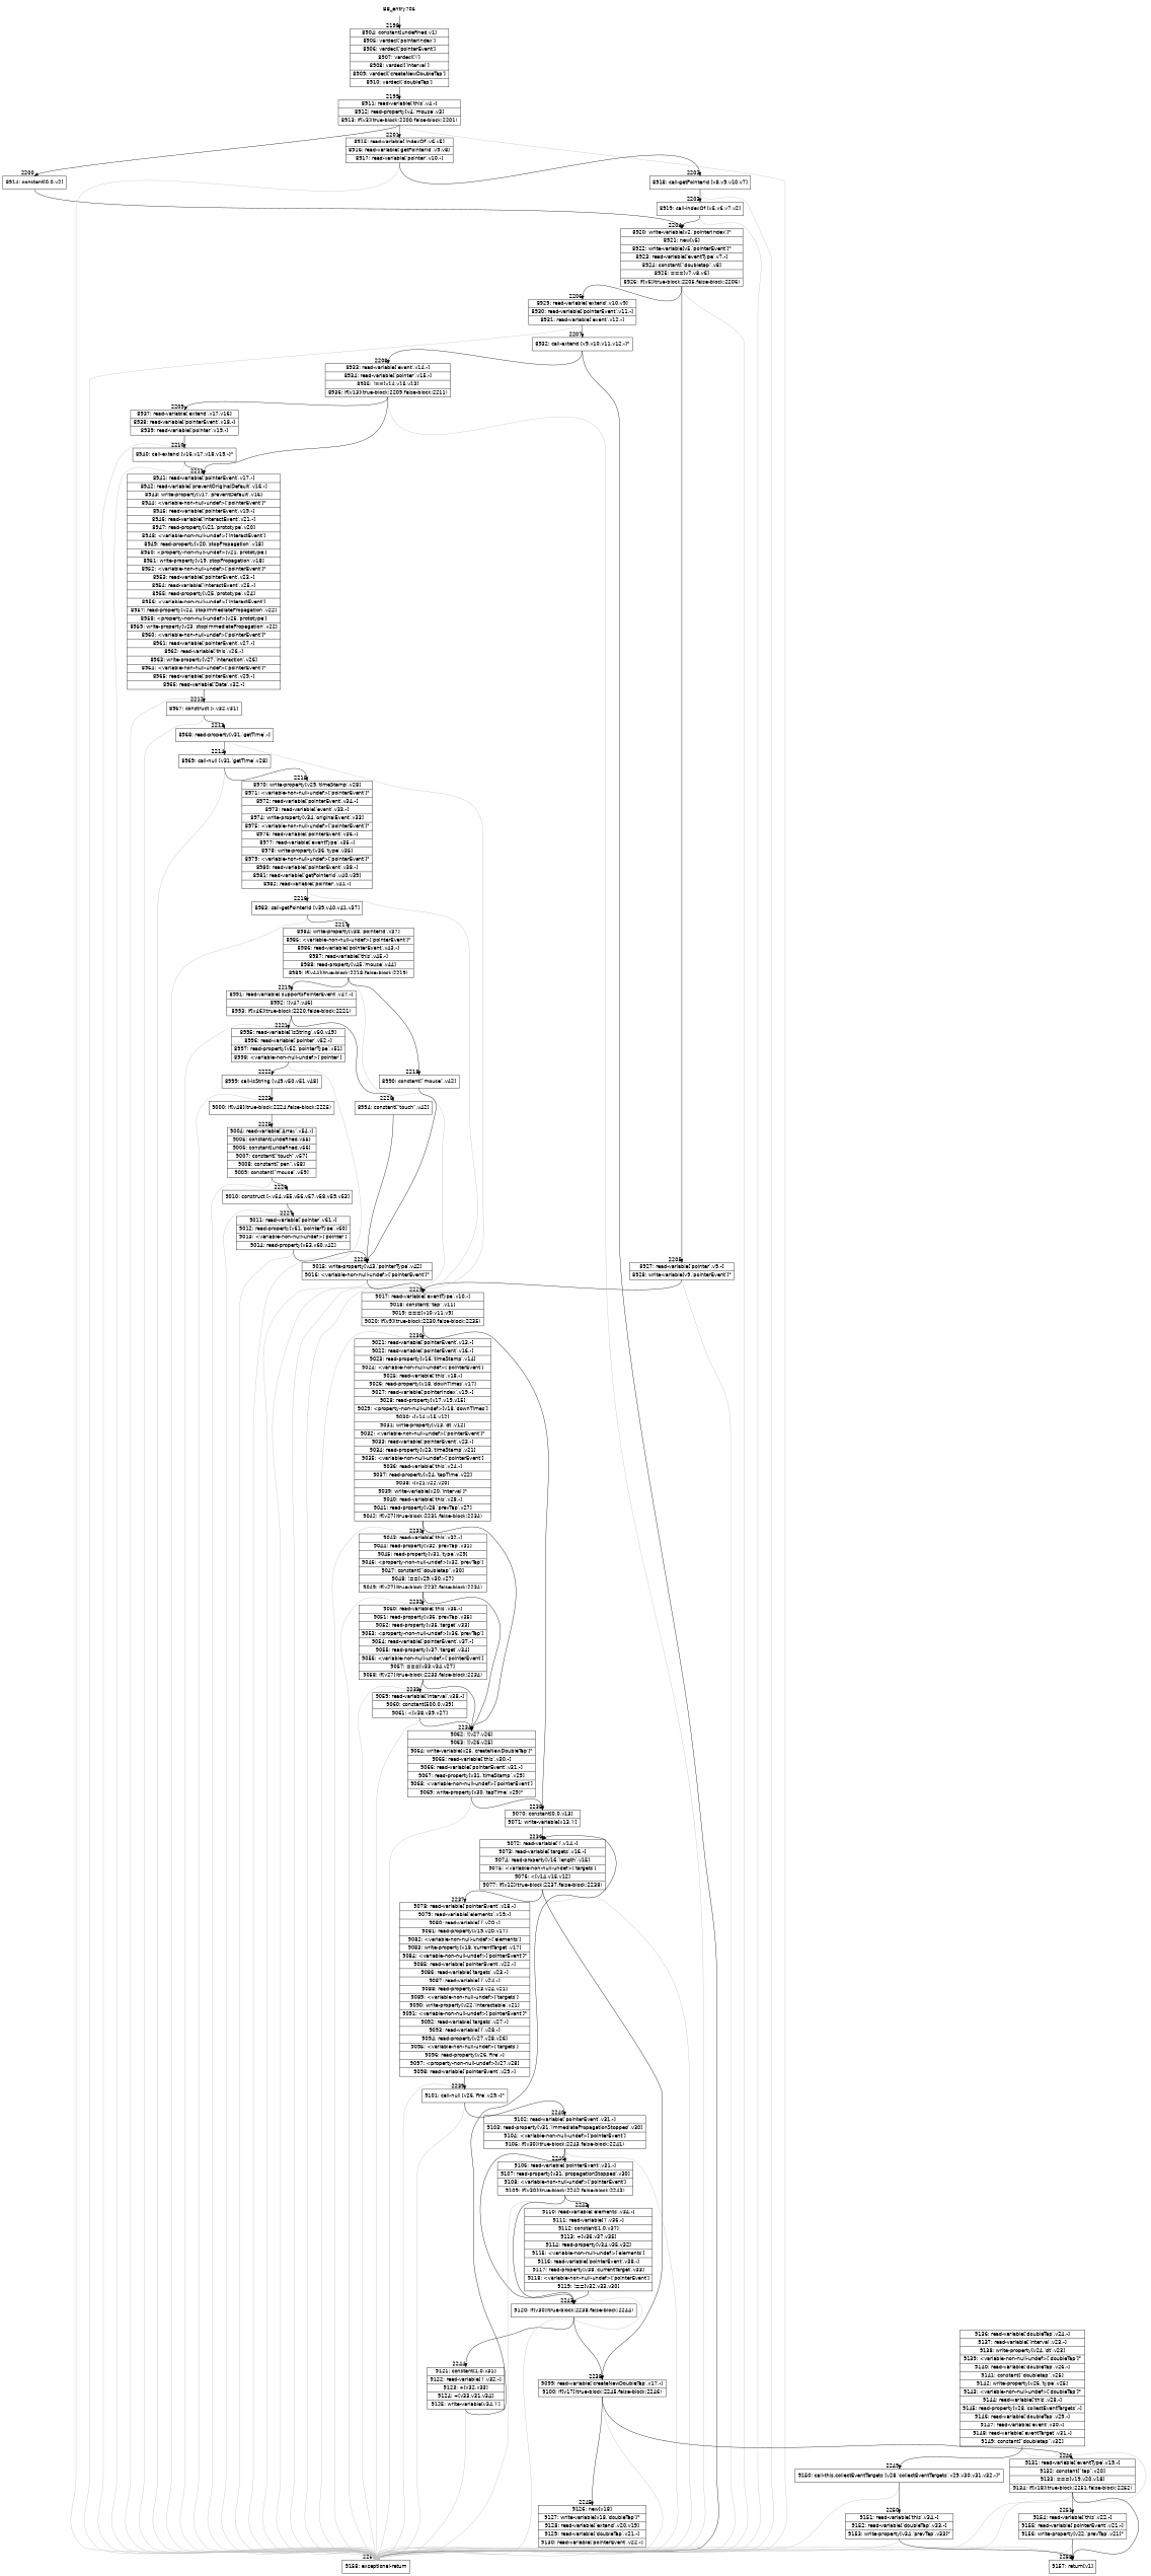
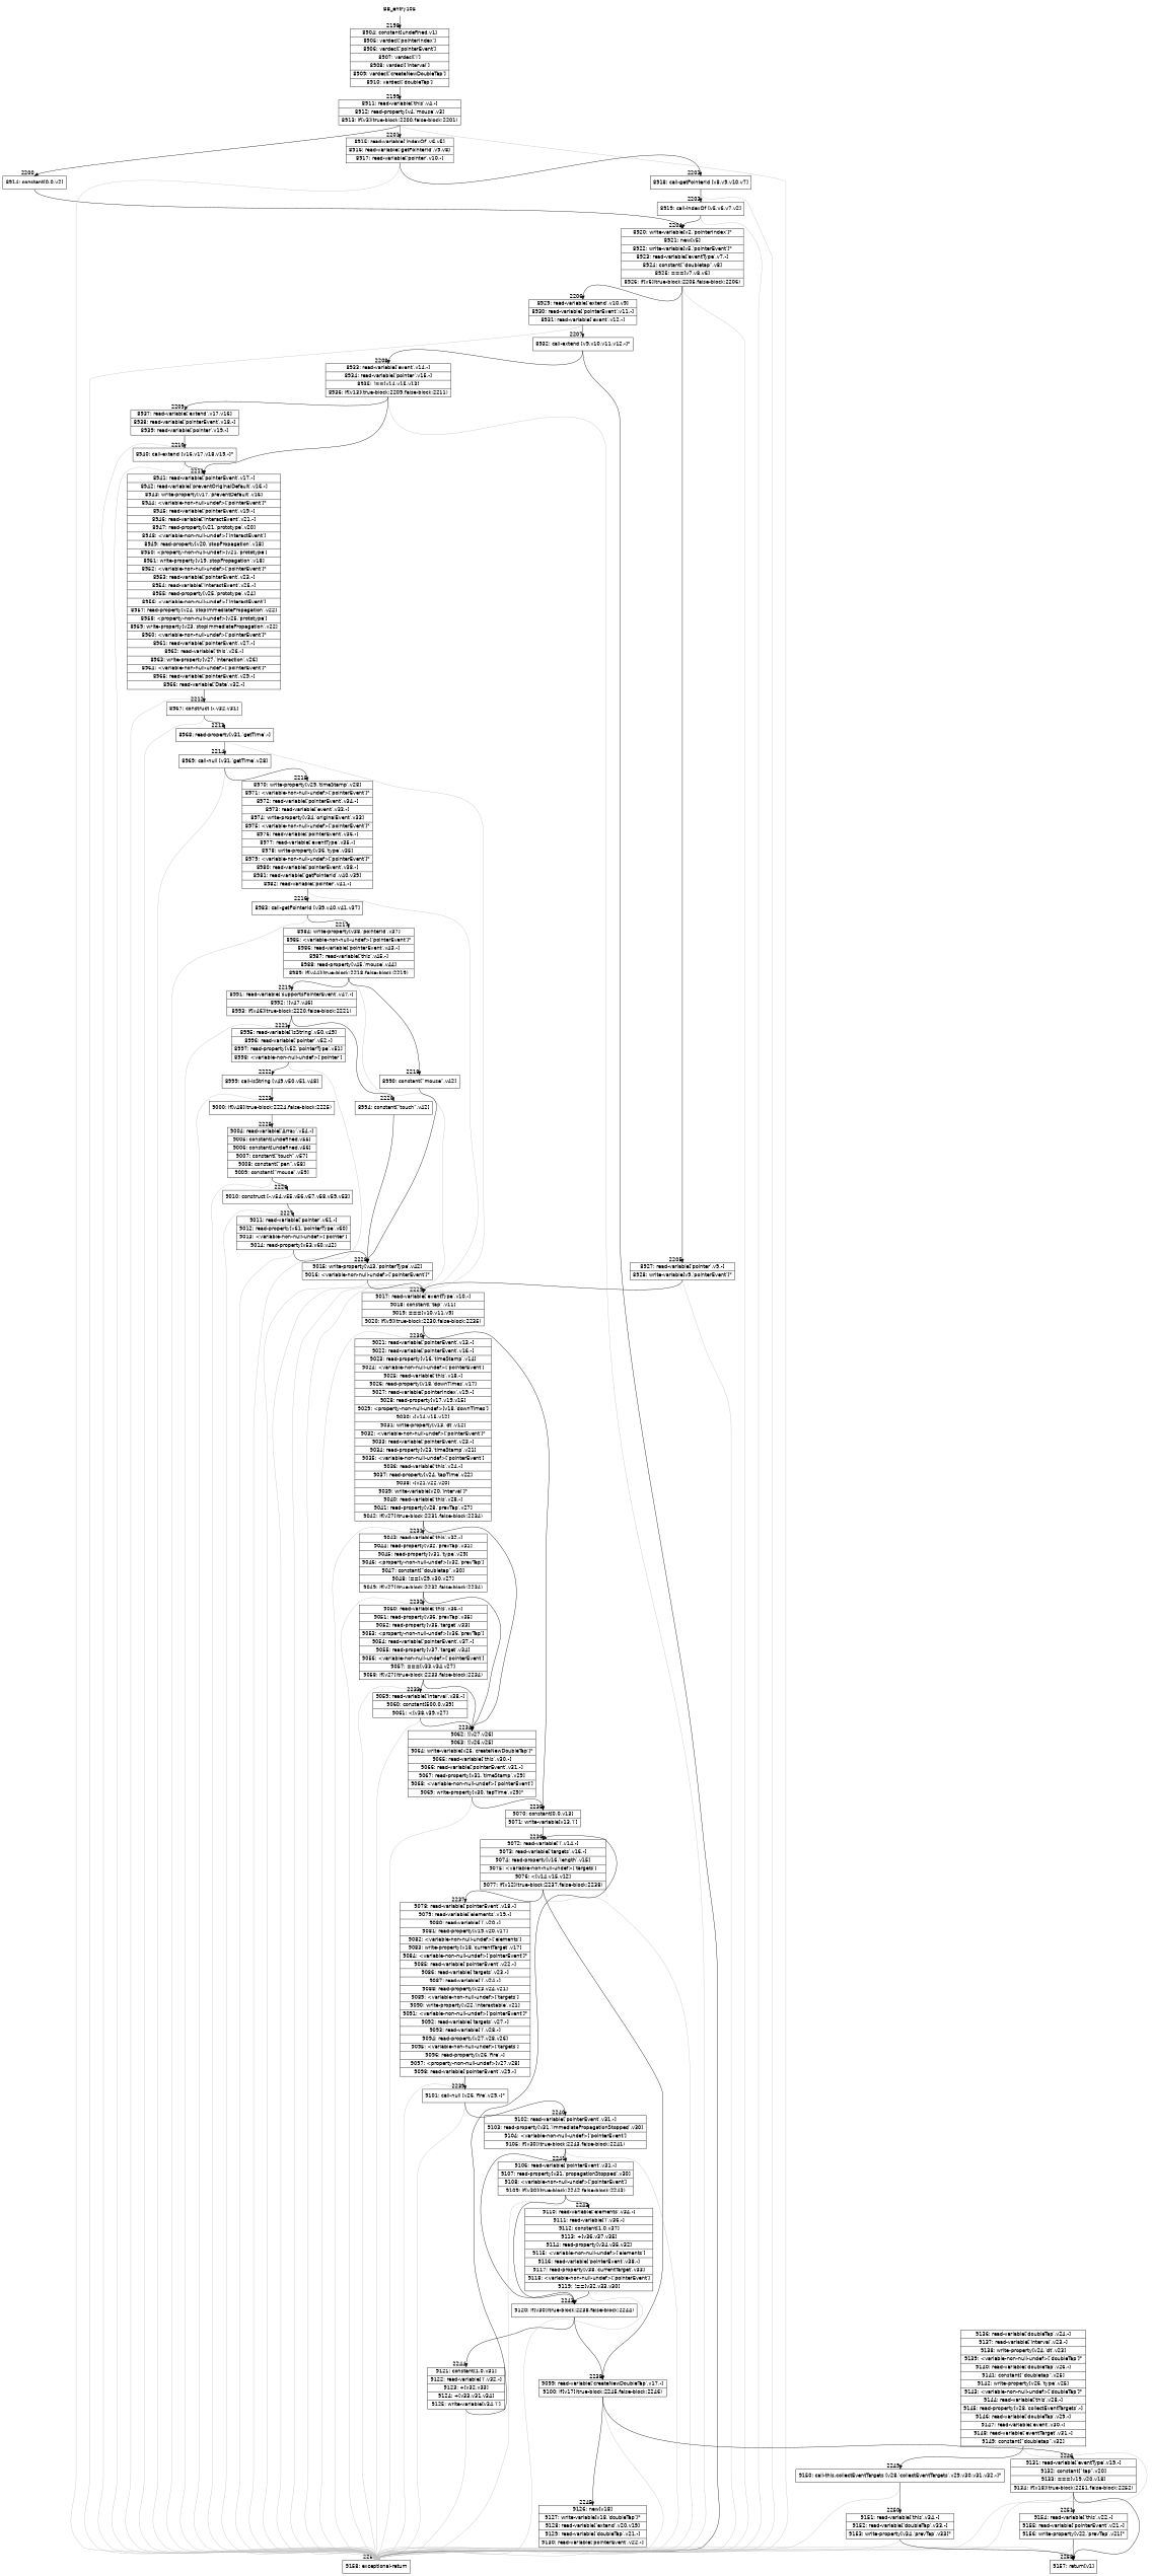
  digraph {
    fontname="DejaVu Sans"
    rankdir=TD
    node [fontname="DejaVu Sans" shape=record]
    edge [fontname="DejaVu Sans" headport=n tailport=s]
-   BB_entry105 [shape=none label=BB_entry705]
+   BB_entry105 [shape=none]
    n2 [label="{8904: constant[undefined,v1]|8905: vardecl['pointerIndex']|8906: vardecl['pointerEvent']|8907: vardecl['i']|8908: vardecl['interval']|8909: vardecl['createNewDoubleTap']|8910: vardecl['doubleTap']}"]
    n3 [label="{8911: read-variable['this',v4,-]|8912: read-property[v4,'mouse',v3]|8913: if[v3](true-block:2200,false-block:2201)}"]
    n4 [label="{8914: constant[0.0,v2]}"]
    n5 [label="{8915: read-variable['indexOf',v6,v5]|8916: read-variable['getPointerId',v9,v8]|8917: read-variable['pointer',v10,-]}"]
    n6 [label="{9158: exceptional-return}"]
    n7 [label="{8920: write-variable[v2,'pointerIndex']*|8921: new[v5]|8922: write-variable[v5,'pointerEvent']*|8923: read-variable['eventType',v7,-]|8924: constant[\"doubletap\",v8]|8925: ===[v7,v8,v6]|8926: if[v6](true-block:2205,false-block:2206)}"]
    n8 [label="{8918: call-getPointerId [v8,v9,v10,v7]}"]
    n9 [label="{8927: read-variable['pointer',v9,-]|8928: write-variable[v9,'pointerEvent']*}"]
    n10 [label="{8929: read-variable['extend',v10,v9]|8930: read-variable['pointerEvent',v11,-]|8931: read-variable['event',v12,-]}"]
    n11 [label="{8919: call-indexOf [v5,v6,v7,v2]}"]
    n12 [label="{9017: read-variable['eventType',v10,-]|9018: constant[\"tap\",v11]|9019: ===[v10,v11,v9]|9020: if[v9](true-block:2230,false-block:2235)}"]
    n13 [label="{8932: call-extend [v9,v10,v11,v12,-]*}"]
    n14 [label="{9021: read-variable['pointerEvent',v13,-]|9022: read-variable['pointerEvent',v16,-]|9023: read-property[v16,'timeStamp',v14]|9024: \<variable-non-null-undef\>['pointerEvent']|9025: read-variable['this',v18,-]|9026: read-property[v18,'downTimes',v17]|9027: read-variable['pointerIndex',v19,-]|9028: read-property[v17,v19,v15]|9029: \<property-non-null-undef\>[v18,'downTimes']|9030: -[v14,v15,v12]|9031: write-property[v13,'dt',v12]|9032: \<variable-non-null-undef\>['pointerEvent']*|9033: read-variable['pointerEvent',v23,-]|9034: read-property[v23,'timeStamp',v21]|9035: \<variable-non-null-undef\>['pointerEvent']|9036: read-variable['this',v24,-]|9037: read-property[v24,'tapTime',v22]|9038: -[v21,v22,v20]|9039: write-variable[v20,'interval']*|9040: read-variable['this',v28,-]|9041: read-property[v28,'prevTap',v27]|9042: if[v27](true-block:2231,false-block:2234)}"]
    n15 [label="{9070: constant[0.0,v13]|9071: write-variable[v13,'i']}"]
    n16 [label="{8933: read-variable['event',v14,-]|8934: read-variable['pointer',v15,-]|8935: !==[v14,v15,v13]|8936: if[v13](true-block:2209,false-block:2211)}"]
    n17 [label="{9062: ![v27,v26]|9063: ![v26,v25]|9064: write-variable[v25,'createNewDoubleTap']*|9065: read-variable['this',v30,-]|9066: read-variable['pointerEvent',v31,-]|9067: read-property[v31,'timeStamp',v29]|9068: \<variable-non-null-undef\>['pointerEvent']|9069: write-property[v30,'tapTime',v29]*}"]
    n18 [label="{9043: read-variable['this',v32,-]|9044: read-property[v32,'prevTap',v31]|9045: read-property[v31,'type',v29]|9046: \<property-non-null-undef\>[v32,'prevTap']|9047: constant[\"doubletap\",v30]|9048: !==[v29,v30,v27]|9049: if[v27](true-block:2232,false-block:2234)}"]
    n19 [label="{9072: read-variable['i',v14,-]|9073: read-variable['targets',v16,-]|9074: read-property[v16,'length',v15]|9075: \<variable-non-null-undef\>['targets']|9076: \<[v14,v15,v12]|9077: if[v12](true-block:2237,false-block:2238)}"]
    n20 [label="{8937: read-variable['extend',v17,v16]|8938: read-variable['pointerEvent',v18,-]|8939: read-variable['pointer',v19,-]}"]
    n21 [label="{8941: read-variable['pointerEvent',v17,-]|8942: read-variable['preventOriginalDefault',v16,-]|8943: write-property[v17,'preventDefault',v16]|8944: \<variable-non-null-undef\>['pointerEvent']*|8945: read-variable['pointerEvent',v19,-]|8946: read-variable['InteractEvent',v21,-]|8947: read-property[v21,'prototype',v20]|8948: \<variable-non-null-undef\>['InteractEvent']|8949: read-property[v20,'stopPropagation',v18]|8950: \<property-non-null-undef\>[v21,'prototype']|8951: write-property[v19,'stopPropagation',v18]|8952: \<variable-non-null-undef\>['pointerEvent']*|8953: read-variable['pointerEvent',v23,-]|8954: read-variable['InteractEvent',v25,-]|8955: read-property[v25,'prototype',v24]|8956: \<variable-non-null-undef\>['InteractEvent']|8957: read-property[v24,'stopImmediatePropagation',v22]|8958: \<property-non-null-undef\>[v25,'prototype']|8959: write-property[v23,'stopImmediatePropagation',v22]|8960: \<variable-non-null-undef\>['pointerEvent']*|8961: read-variable['pointerEvent',v27,-]|8962: read-variable['this',v26,-]|8963: write-property[v27,'interaction',v26]|8964: \<variable-non-null-undef\>['pointerEvent']*|8965: read-variable['pointerEvent',v29,-]|8966: read-variable['Date',v32,-]}"]
    n22 [label="{8940: call-extend [v16,v17,v18,v19,-]*}"]
    n23 [label="{8967: construct [-,v32,v31]}"]
    n24 [label="{8968: read-property[v31,'getTime',-]}"]
    n25 [label="{8969: call-null [v31,'getTime',v28]}"]
    n26 [label="{8970: write-property[v29,'timeStamp',v28]|8971: \<variable-non-null-undef\>['pointerEvent']*|8972: read-variable['pointerEvent',v34,-]|8973: read-variable['event',v33,-]|8974: write-property[v34,'originalEvent',v33]|8975: \<variable-non-null-undef\>['pointerEvent']*|8976: read-variable['pointerEvent',v36,-]|8977: read-variable['eventType',v35,-]|8978: write-property[v36,'type',v35]|8979: \<variable-non-null-undef\>['pointerEvent']*|8980: read-variable['pointerEvent',v38,-]|8981: read-variable['getPointerId',v40,v39]|8982: read-variable['pointer',v41,-]}"]
    n27 [label="{8983: call-getPointerId [v39,v40,v41,v37]}"]
    n28 [label="{8984: write-property[v38,'pointerId',v37]|8985: \<variable-non-null-undef\>['pointerEvent']*|8986: read-variable['pointerEvent',v43,-]|8987: read-variable['this',v45,-]|8988: read-property[v45,'mouse',v44]|8989: if[v44](true-block:2218,false-block:2219)}"]
    n29 [label="{8990: constant[\"mouse\",v42]}"]
    n30 [label="{8991: read-variable['supportsPointerEvent',v47,-]|8992: ![v47,v46]|8993: if[v46](true-block:2220,false-block:2221)}"]
    n31 [label="{9015: write-property[v43,'pointerType',v42]|9016: \<variable-non-null-undef\>['pointerEvent']*}"]
    n32 [label="{8994: constant[\"touch\",v42]}"]
    n33 [label="{8995: read-variable['isString',v50,v49]|8996: read-variable['pointer',v52,-]|8997: read-property[v52,'pointerType',v51]|8998: \<variable-non-null-undef\>['pointer']}"]
    n34 [label="{8999: call-isString [v49,v50,v51,v48]}"]
    n35 [label="{9000: if[v48](true-block:2224,false-block:2225)}"]
    n36 [label="{9004: read-variable['Array',v54,-]|9005: constant[undefined,v55]|9006: constant[undefined,v56]|9007: constant[\"touch\",v57]|9008: constant[\"pen\",v58]|9009: constant[\"mouse\",v59]}"]
    n37 [label="{9010: construct [-,v54,v55,v56,v57,v58,v59,v53]}"]
    n38 [label="{9011: read-variable['pointer',v61,-]|9012: read-property[v61,'pointerType',v60]|9013: \<variable-non-null-undef\>['pointer']|9014: read-property[v53,v60,v42]}"]
    n39 [label="{9050: read-variable['this',v36,-]|9051: read-property[v36,'prevTap',v35]|9052: read-property[v35,'target',v33]|9053: \<property-non-null-undef\>[v36,'prevTap']|9054: read-variable['pointerEvent',v37,-]|9055: read-property[v37,'target',v34]|9056: \<variable-non-null-undef\>['pointerEvent']|9057: ===[v33,v34,v27]|9058: if[v27](true-block:2233,false-block:2234)}"]
    n40 [label="{9078: read-variable['pointerEvent',v18,-]|9079: read-variable['elements',v19,-]|9080: read-variable['i',v20,-]|9081: read-property[v19,v20,v17]|9082: \<variable-non-null-undef\>['elements']|9083: write-property[v18,'currentTarget',v17]|9084: \<variable-non-null-undef\>['pointerEvent']*|9085: read-variable['pointerEvent',v22,-]|9086: read-variable['targets',v23,-]|9087: read-variable['i',v24,-]|9088: read-property[v23,v24,v21]|9089: \<variable-non-null-undef\>['targets']|9090: write-property[v22,'interactable',v21]|9091: \<variable-non-null-undef\>['pointerEvent']*|9092: read-variable['targets',v27,-]|9093: read-variable['i',v28,-]|9094: read-property[v27,v28,v26]|9095: \<variable-non-null-undef\>['targets']|9096: read-property[v26,'fire',-]|9097: \<property-non-null-undef\>[v27,v28]|9098: read-variable['pointerEvent',v29,-]}"]
    n41 [label="{9099: read-variable['createNewDoubleTap',v17,-]|9100: if[v17](true-block:2245,false-block:2246)}"]
    n42 [label="{9059: read-variable['interval',v38,-]|9060: constant[500.0,v39]|9061: \<[v38,v39,v27]}"]
    n43 [label="{9101: call-null [v26,'fire',v29,-]*}"]
    n44 [label="{9126: new[v18]|9127: write-variable[v18,'doubleTap']*|9128: read-variable['extend',v20,v19]|9129: read-variable['doubleTap',v21,-]|9130: read-variable['pointerEvent',v22,-]}"]
    n45 [label="{9131: read-variable['eventType',v19,-]|9132: constant[\"tap\",v20]|9133: ===[v19,v20,v18]|9134: if[v18](true-block:2251,false-block:2252)}"]
    n46 [label="{9102: read-variable['pointerEvent',v31,-]|9103: read-property[v31,'immediatePropagationStopped',v30]|9104: \<variable-non-null-undef\>['pointerEvent']|9105: if[v30](true-block:2243,false-block:2241)}"]
    n47 [label="{9154: read-variable['this',v22,-]|9155: read-variable['pointerEvent',v21,-]|9156: write-property[v22,'prevTap',v21]*}"]
    n48 [label="{9157: return[v1]}"]
    n49 [label="{9120: if[v30](true-block:2238,false-block:2244)}"]
    n50 [label="{9106: read-variable['pointerEvent',v31,-]|9107: read-property[v31,'propagationStopped',v30]|9108: \<variable-non-null-undef\>['pointerEvent']|9109: if[v30](true-block:2242,false-block:2243)}"]
    n51 [label="{9121: constant[1.0,v31]|9122: read-variable['i',v32,-]|9123: +[v32,v33]|9124: +[v33,v31,v34]|9125: write-variable[v34,'i']}"]
    n52 [label="{9110: read-variable['elements',v34,-]|9111: read-variable['i',v36,-]|9112: constant[1.0,v37]|9113: +[v36,v37,v35]|9114: read-property[v34,v35,v32]|9115: \<variable-non-null-undef\>['elements']|9116: read-variable['pointerEvent',v38,-]|9117: read-property[v38,'currentTarget',v33]|9118: \<variable-non-null-undef\>['pointerEvent']|9119: !==[v32,v33,v30]}"]
    n53 [label="{9136: read-variable['doubleTap',v24,-]|9137: read-variable['interval',v23,-]|9138: write-property[v24,'dt',v23]|9139: \<variable-non-null-undef\>['doubleTap']*|9140: read-variable['doubleTap',v26,-]|9141: constant[\"doubletap\",v25]|9142: write-property[v26,'type',v25]|9143: \<variable-non-null-undef\>['doubleTap']*|9144: read-variable['this',v28,-]|9145: read-property[v28,'collectEventTargets',-]|9146: read-variable['doubleTap',v29,-]|9147: read-variable['event',v30,-]|9148: read-variable['eventTarget',v31,-]|9149: constant[\"doubletap\",v32]}"]
    n54 [label="{9150: call-this.collectEventTargets [v28,'collectEventTargets',v29,v30,v31,v32,-]*}"]
    n55 [label="{9151: read-variable['this',v34,-]|9152: read-variable['doubleTap',v33,-]|9153: write-property[v34,'prevTap',v33]*}"]
    BB_entry105 -> n2 [headlabel="    2198"]
    n2 -> n3 [headlabel="      2199"]
    n3 -> n4 [headlabel="      2200"]
    n3 -> n5 [headlabel="      2201"]
    n3 -> n6 [color=gray headlabel="      2253"]
    n4 -> n7 [headlabel="      2204"]
    n5 -> n6 [color=gray]
    n5 -> n8 [headlabel="      2202"]
    n7 -> n6 [color=gray]
    n7 -> n9 [headlabel="      2205"]
    n7 -> n10 [headlabel="      2206"]
    n8 -> n6 [color=gray]
    n8 -> n11 [headlabel="      2203"]
    n9 -> n6 [color=gray]
    n9 -> n12 [headlabel="      2229"]
    n10 -> n6 [color=gray]
    n10 -> n13 [headlabel="      2207"]
    n11 -> n6 [color=gray]
    n11 -> n7
    n12 -> n6 [color=gray]
    n12 -> n14 [headlabel="      2230"]
    n12 -> n15 [headlabel="      2235"]
    n13 -> n6 [color=black]
    n13 -> n16 [headlabel="      2208"]
    n14 -> n6 [color=gray]
    n14 -> n17 [headlabel="      2234"]
    n14 -> n18 [headlabel="      2231"]
    n15 -> n19 [headlabel="      2236"]
    n16 -> n6 [color=gray]
    n16 -> n20 [headlabel="      2209"]
    n16 -> n21 [headlabel="      2211"]
    n17 -> n6 [color=gray]
    n17 -> n15
    n18 -> n6 [color=gray]
    n18 -> n17
    n18 -> n39 [headlabel="      2232"]
    n19 -> n6 [color=gray]
    n19 -> n40 [headlabel="      2237"]
    n19 -> n41 [headlabel="      2238"]
    n20 -> n6 [color=gray]
    n20 -> n22 [headlabel="      2210"]
    n21 -> n6 [color=gray]
    n21 -> n23 [headlabel="      2212"]
    n22 -> n6 [color=gray]
    n22 -> n21
    n23 -> n6 [color=gray]
    n23 -> n24 [headlabel="      2213"]
    n24 -> n6 [color=gray]
    n24 -> n25 [headlabel="      2214"]
    n25 -> n6 [color=gray]
    n25 -> n26 [headlabel="      2215"]
    n26 -> n6 [color=gray]
    n26 -> n27 [headlabel="      2216"]
    n27 -> n6 [color=gray]
    n27 -> n28 [headlabel="      2217"]
    n28 -> n6 [color=gray]
    n28 -> n29 [headlabel="      2218"]
    n28 -> n30 [headlabel="      2219"]
    n29 -> n31 [headlabel="      2228"]
    n30 -> n6 [color=gray]
    n30 -> n32 [headlabel="      2220"]
    n30 -> n33 [headlabel="      2221"]
    n31 -> n6 [color=gray]
    n31 -> n12
    n32 -> n31
    n33 -> n6 [color=gray]
    n33 -> n34 [headlabel="      2222"]
    n34 -> n6 [color=gray]
    n34 -> n35 [headlabel="      2223"]
    n35 -> n36 [headlabel="      2225"]
    n36 -> n6 [color=gray]
    n36 -> n37 [headlabel="      2226"]
    n37 -> n6 [color=gray]
    n37 -> n38 [headlabel="      2227"]
    n38 -> n6 [color=gray]
    n38 -> n31
    n39 -> n6 [color=gray]
    n39 -> n17
    n39 -> n42 [headlabel="      2233"]
    n40 -> n6 [color=gray]
    n40 -> n43 [headlabel="      2239"]
    n41 -> n6 [color=gray]
    n41 -> n44 [headlabel="      2245"]
    n41 -> n45 [headlabel="      2246"]
    n42 -> n6 [color=gray]
    n42 -> n17
    n43 -> n6 [color=gray]
    n43 -> n46 [headlabel="      2240"]
    n44 -> n6 [color=gray]
    n45 -> n6 [color=gray]
    n45 -> n47 [headlabel="      2251"]
    n45 -> n48 [headlabel="      2252"]
    n46 -> n6 [color=gray]
    n46 -> n49 [headlabel="      2243"]
    n46 -> n50 [headlabel="      2241"]
    n47 -> n6 [color=gray]
    n47 -> n48
    n49 -> n41
    n49 -> n51 [headlabel="      2244"]
    n50 -> n6 [color=gray]
    n50 -> n49
    n50 -> n52 [headlabel="      2242"]
    n51 -> n6 [color=gray]
    n51 -> n19
    n52 -> n6 [color=gray]
    n52 -> n49
    n53 -> n6 [color=gray]
    n53 -> n54 [headlabel="      2249"]
    n54 -> n6 [color=gray]
    n54 -> n55 [headlabel="      2250"]
    n55 -> n6 [color=gray]
    n55 -> n48
  }
